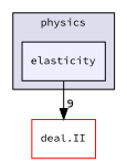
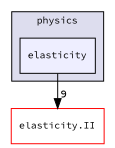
  digraph {
    compound=true
    fontname="Source Code Pro"
    node [fontname="Source Code Pro" fontsize=10 shape=box style=filled]
    n1 [fillcolor="#eeeeff" label=elasticity pencolor=black]
-   n2 [color=red fillcolor=white label="deal.II"]
+   n2 [color=red fillcolor=white label="elasticity.II"]
    subgraph cluster_1 {
      bgcolor="#ddddee"
      fontsize=10
      label=physics
      pencolor=black
      n1
    }
    n1 -> n2 [headlabel=9 labeldistance=1.5 labelfontname=Helvetica labelfontsize=10 fontname="Source Code Pro"]
  }
